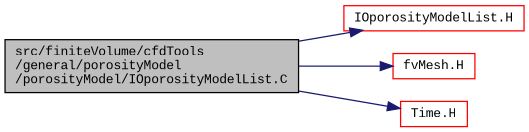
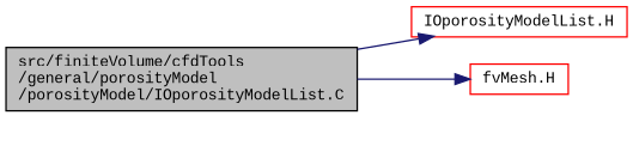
  digraph {
    rankdir=LR
    fontname="Liberation Mono"
    node [color=red fontname="Liberation Mono" fontsize=10 shape=record]
    edge [color=midnightblue fontname="Liberation Mono" fontsize=10 labelfontname=FreeSans labelfontsize=10 style=solid]
    n1 [color=black fillcolor=grey75 fontcolor=black height=0.2 label="src/finiteVolume/cfdTools\l/general/porosityModel\l/porosityModel/IOporosityModelList.C" style=filled width=0.4]
    n2 [height=0.2 label="IOporosityModelList.H" width=0.4]
    n3 [height=0.2 label="fvMesh.H" width=0.4]
-   n4 [height=0.2 label="Time.H" width=0.4]
    n1 -> n2
    n1 -> n3
-   n1 -> n4
  }
